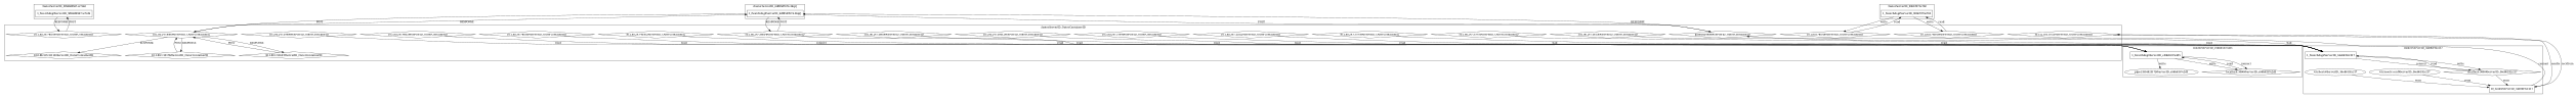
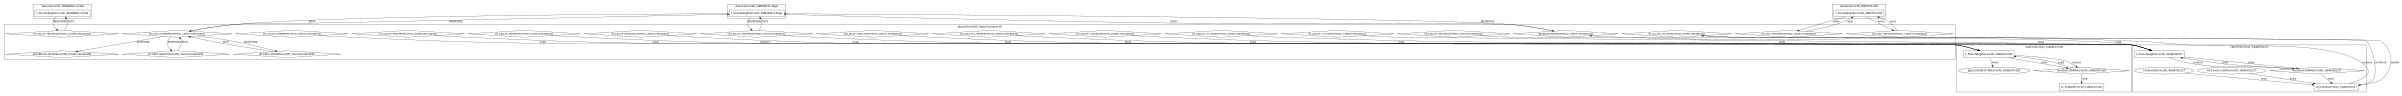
  digraph {
    fontname="Noto Serif"
    node [fontname="Noto Serif" shape=diamond]
    edge [fontname="Noto Serif"]
    "1_fwatchdog#ServerID_34e86192c217" [shape=box]
    "localhost:3000#ServerID_34e86192c217"
    "10_node#ServerID_34e86192c217" [shape=box]
    "/etc/resolv.conf#ServerID_34e86192c217" [shape=ellipse]
    "/etc/hosts#ServerID_34e86192c217" [shape=ellipse]
    "1_fwatchdog#ServerID_5f846fd567-w7nbt" [shape=box]
    "1_fwatchdog#ServerID_6df85d7674-2kqrj" [shape=box]
    n8 [label="1_fwatchdog#ServerID_90667073e782" shape=box]
    "10.1.80.247:39998#ServerID_OuterContainerID"
    "10.1.80.247:38034#ServerID_OuterContainerID"
    "10.152.183.10:53#ServerID_OuterContainerID"
    "gateway:8080#ServerID_OuterContainerID"
    "10.1.80.247:8080#ServerID_OuterContainerID"
    "10.1.80.247:40104#ServerID_OuterContainerID"
    "10.1.80.247:40024#ServerID_OuterContainerID"
    "10.1.80.1:40018#ServerID_OuterContainerID"
    "10.1.80.247:40030#ServerID_OuterContainerID"
-   "10.1.80.247:38000#ServerID_OuterContainerID"
    "10.1.80.1:40016#ServerID_OuterContainerID"
    "10.1.80.247:38012#ServerID_OuterContainerID"
    "10.1.80.247:37990#ServerID_OuterContainerID"
    n22 [label="10.1.80.247:32022#ServerID_OuterContainerID"]
    "10.1.80.247:37978#ServerID_OuterContainerID"
    "10.1.80.247:37976#ServerID_OuterContainerID"
    "10.1.80.247:38136#ServerID_OuterContainerID"
    "10.1.80.247:40102#ServerID_OuterContainerID"
    "10.1.80.1:15178#ServerID_OuterContainerID"
    "10.0.88.125:31112#ServerID_OuterContainerID"
    "10.1.80.1:51637#ServerID_OuterContainerID"
    "1_fwatchdog#ServerID_e56b6537e2d5" [shape=box]
    "localhost:3000#ServerID_e56b6537e2d5"
+   "12_node#ServerID_e56b6537e2d5" [shape=box]
    "pipe:[331682317]#ServerID_e56b6537e2d5" [shape=ellipse]
    subgraph cluster_1 {
      label=clusterServerID_34e86192c217
      "1_fwatchdog#ServerID_34e86192c217"
      "localhost:3000#ServerID_34e86192c217"
      "10_node#ServerID_34e86192c217"
      "/etc/resolv.conf#ServerID_34e86192c217"
      "/etc/hosts#ServerID_34e86192c217"
    }
    subgraph cluster_2 {
      label="clusterServerID_5f846fd567-w7nbt"
      "1_fwatchdog#ServerID_5f846fd567-w7nbt"
    }
    subgraph cluster_3 {
      label="clusterServerID_6df85d7674-2kqrj"
      "1_fwatchdog#ServerID_6df85d7674-2kqrj"
    }
    subgraph cluster_4 {
      label=clusterServerID_90667071e782
      n8
    }
    subgraph cluster_5 {
      label=clusterServerID_OuterContainerID
      "10.1.80.247:39998#ServerID_OuterContainerID"
      "10.1.80.247:38034#ServerID_OuterContainerID"
      "10.152.183.10:53#ServerID_OuterContainerID"
      "gateway:8080#ServerID_OuterContainerID"
      "10.1.80.247:8080#ServerID_OuterContainerID"
      "10.1.80.247:40104#ServerID_OuterContainerID"
      "10.1.80.247:40024#ServerID_OuterContainerID"
      "10.1.80.1:40018#ServerID_OuterContainerID"
      "10.1.80.247:40030#ServerID_OuterContainerID"
-     "10.1.80.247:38000#ServerID_OuterContainerID"
      "10.1.80.1:40016#ServerID_OuterContainerID"
      "10.1.80.247:38012#ServerID_OuterContainerID"
      "10.1.80.247:37990#ServerID_OuterContainerID"
      n22
      "10.1.80.247:37978#ServerID_OuterContainerID"
      "10.1.80.247:37976#ServerID_OuterContainerID"
      "10.1.80.247:38136#ServerID_OuterContainerID"
      "10.1.80.247:40102#ServerID_OuterContainerID"
      "10.1.80.1:15178#ServerID_OuterContainerID"
      "10.0.88.125:31112#ServerID_OuterContainerID"
      "10.1.80.1:51637#ServerID_OuterContainerID"
    }
    subgraph cluster_6 {
      label=clusterServerID_e56b6537e2d5
      "1_fwatchdog#ServerID_e56b6537e2d5"
      "localhost:3000#ServerID_e56b6537e2d5"
+     "12_node#ServerID_e56b6537e2d5"
      "pipe:[331682317]#ServerID_e56b6537e2d5"
    }
    "1_fwatchdog#ServerID_34e86192c217" -> "localhost:3000#ServerID_34e86192c217" [label=write]
    "1_fwatchdog#ServerID_34e86192c217" -> "localhost:3000#ServerID_34e86192c217" [label=connect]
    "localhost:3000#ServerID_34e86192c217" -> "1_fwatchdog#ServerID_34e86192c217" [label=read]
    "localhost:3000#ServerID_34e86192c217" -> "10_node#ServerID_34e86192c217" [label=read]
    "10_node#ServerID_34e86192c217" -> "10.152.183.10:53#ServerID_OuterContainerID" [label=sendto]
    "10_node#ServerID_34e86192c217" -> "gateway:8080#ServerID_OuterContainerID" [label=connect]
    "/etc/resolv.conf#ServerID_34e86192c217" -> "10_node#ServerID_34e86192c217" [label=read]
    "/etc/hosts#ServerID_34e86192c217" -> "10_node#ServerID_34e86192c217" [label=read]
    "1_fwatchdog#ServerID_5f846fd567-w7nbt" -> "10.1.80.247:40104#ServerID_OuterContainerID" [label=RESPONSE]
    "1_fwatchdog#ServerID_6df85d7674-2kqrj" -> "10.1.80.247:38034#ServerID_OuterContainerID" [label=RESPONSE]
    "1_fwatchdog#ServerID_6df85d7674-2kqrj" -> "gateway:8080#ServerID_OuterContainerID" [label=POST]
    "1_fwatchdog#ServerID_6df85d7674-2kqrj" -> "10.1.80.247:8080#ServerID_OuterContainerID" [label=POST]
    n8 -> "10.1.80.1:40018#ServerID_OuterContainerID" [label=write]
    n8 -> "10.1.80.1:40016#ServerID_OuterContainerID" [label=write]
    "10.1.80.247:39998#ServerID_OuterContainerID" -> "1_fwatchdog#ServerID_e56b6537e2d5" [label=read]
    "10.1.80.247:38034#ServerID_OuterContainerID" -> "1_fwatchdog#ServerID_34e86192c217" [label=read]
    "10.1.80.247:38034#ServerID_OuterContainerID" -> "1_fwatchdog#ServerID_6df85d7674-2kqrj" [label=POST]
    "10.152.183.10:53#ServerID_OuterContainerID" -> "10_node#ServerID_34e86192c217" [label=recvfrom]
    "gateway:8080#ServerID_OuterContainerID" -> "1_fwatchdog#ServerID_6df85d7674-2kqrj" [label=RESPONSE]
    "10.1.80.247:8080#ServerID_OuterContainerID" -> "1_fwatchdog#ServerID_6df85d7674-2kqrj" [label=RESPONSE]
    "10.1.80.247:8080#ServerID_OuterContainerID" -> "10.1.80.1:15178#ServerID_OuterContainerID" [label=RESPONSE]
    "10.1.80.247:8080#ServerID_OuterContainerID" -> "10.0.88.125:31112#ServerID_OuterContainerID" [label=RESPONSE]
    "10.1.80.247:8080#ServerID_OuterContainerID" -> "10.1.80.1:51637#ServerID_OuterContainerID" [label=RESPONSE]
    "10.1.80.247:40104#ServerID_OuterContainerID" -> "1_fwatchdog#ServerID_5f846fd567-w7nbt" [label=POST]
    "10.1.80.247:40024#ServerID_OuterContainerID" -> "1_fwatchdog#ServerID_e56b6537e2d5" [label=read]
    "10.1.80.1:40018#ServerID_OuterContainerID" -> n8 [label=read]
    "10.1.80.247:40030#ServerID_OuterContainerID" -> "1_fwatchdog#ServerID_e56b6537e2d5" [label=connect]
-   "10.1.80.247:38000#ServerID_OuterContainerID" -> "1_fwatchdog#ServerID_34e86192c217" [label=read]
    "10.1.80.1:40016#ServerID_OuterContainerID" -> n8 [label=read]
    "10.1.80.247:38012#ServerID_OuterContainerID" -> "1_fwatchdog#ServerID_34e86192c217" [label=read]
    "10.1.80.247:37990#ServerID_OuterContainerID" -> "1_fwatchdog#ServerID_34e86192c217" [label=read]
    n22 -> "1_fwatchdog#ServerID_34e86192c217" [label=read]
    "10.1.80.247:37978#ServerID_OuterContainerID" -> "1_fwatchdog#ServerID_34e86192c217" [label=read]
    "10.1.80.247:37976#ServerID_OuterContainerID" -> "1_fwatchdog#ServerID_34e86192c217" [label=read]
    "10.1.80.247:38136#ServerID_OuterContainerID" -> "1_fwatchdog#ServerID_34e86192c217" [label=read]
    "10.1.80.247:40102#ServerID_OuterContainerID" -> "1_fwatchdog#ServerID_e56b6537e2d5" [label=read]
    "10.1.80.1:15178#ServerID_OuterContainerID" -> "10.1.80.247:8080#ServerID_OuterContainerID" [label=POST]
    "10.1.80.1:51637#ServerID_OuterContainerID" -> "10.1.80.247:8080#ServerID_OuterContainerID" [label=POST]
    "1_fwatchdog#ServerID_e56b6537e2d5" -> "localhost:3000#ServerID_e56b6537e2d5" [label=connect]
    "1_fwatchdog#ServerID_e56b6537e2d5" -> "localhost:3000#ServerID_e56b6537e2d5" [label=write]
    "1_fwatchdog#ServerID_e56b6537e2d5" -> "pipe:[331682317]#ServerID_e56b6537e2d5" [label=write]
    "localhost:3000#ServerID_e56b6537e2d5" -> "1_fwatchdog#ServerID_e56b6537e2d5" [label=read]
+   "localhost:3000#ServerID_e56b6537e2d5" -> "12_node#ServerID_e56b6537e2d5" [label=read]
  }
